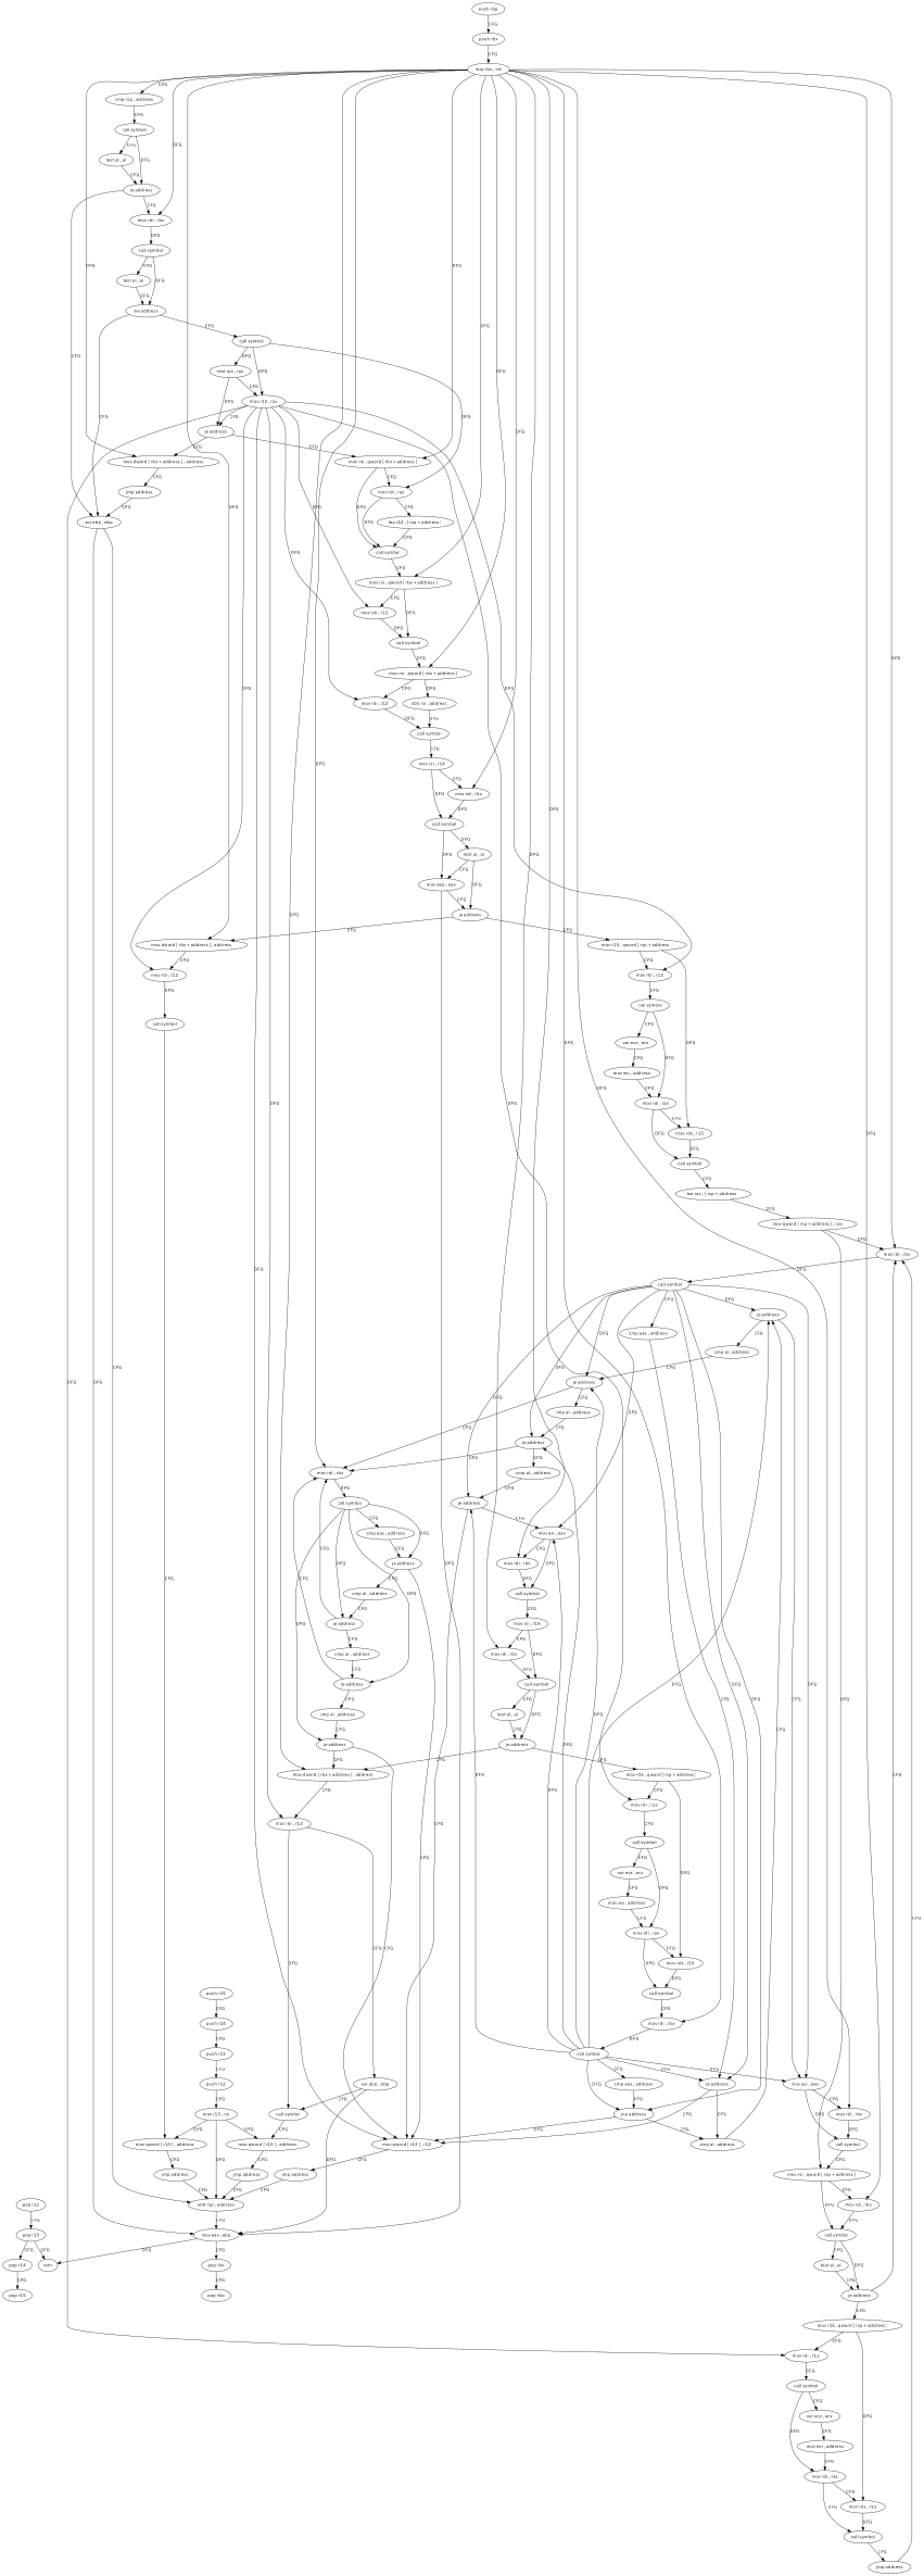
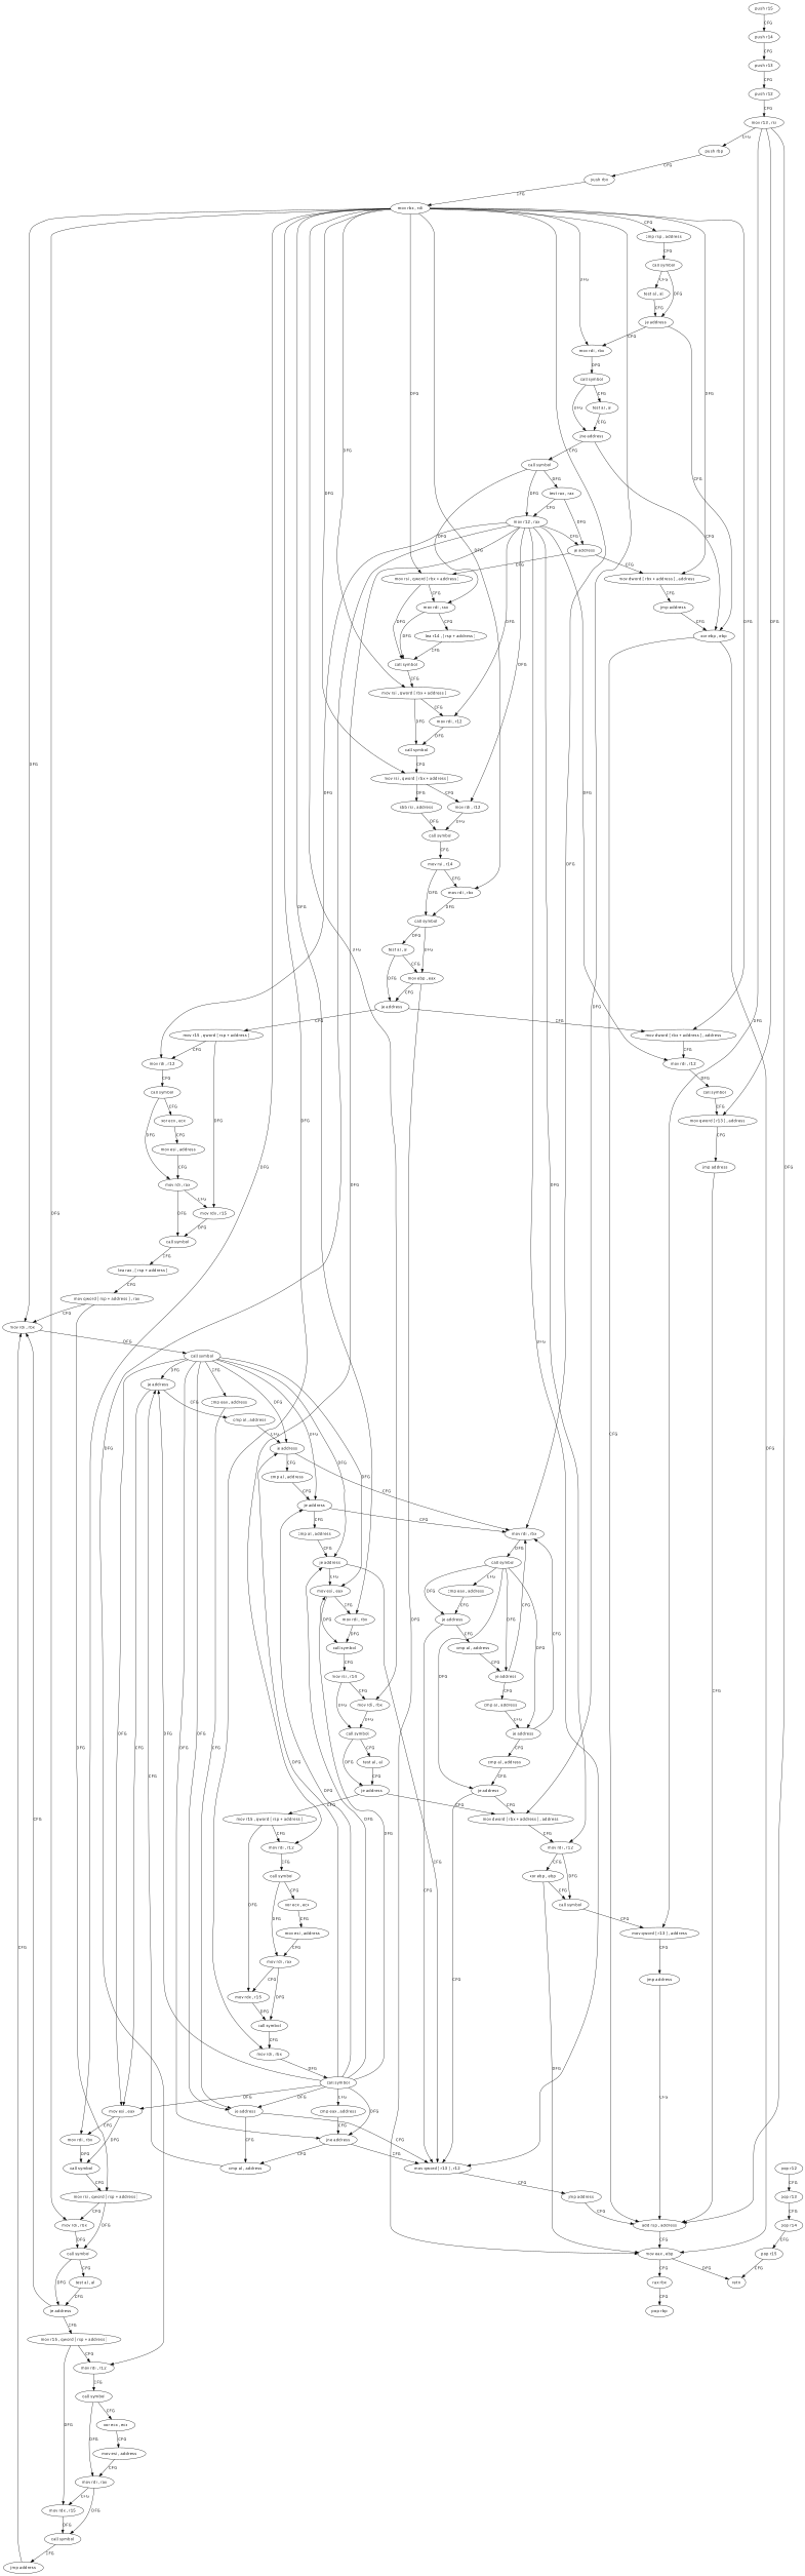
  digraph {
    fontname="IBM Plex Sans"
    node [fontname="IBM Plex Sans"]
    edge [fontname="IBM Plex Sans"]
    n1 [label="push r15"]
    n2 [label="push r14"]
    n3 [label="push r13"]
    n4 [label="push r12"]
    n5 [label="mov r13 , rsi"]
    n6 [label="push rbp"]
    n7 [label="mov qword [ r13 ] , address"]
    n8 [label="mov qword [ r13 ] , address"]
    n9 [label="add rsp , address"]
    n10 [label="push rbx"]
    n11 [label="jmp address"]
    n12 [label="mov qword [ r13 ] , r12"]
    n13 [label="jmp address"]
    n14 [label="jmp address"]
    n15 [label="mov rbx , rdi"]
    n16 [label="cmp rsp , address"]
    n17 [label="mov rdi , rbx"]
    n18 [label="mov dword [ rbx + address ] , address"]
    n19 [label="mov rsi , qword [ rbx + address ]"]
    n20 [label="mov rsi , qword [ rbx + address ]"]
    n21 [label="mov rsi , qword [ rbx + address ]"]
    n22 [label="mov rdi , rbx"]
    n23 [label="mov dword [ rbx + address ] , address"]
    n24 [label="mov rdi , rbx"]
    n25 [label="mov rdi , rbx"]
    n26 [label="mov rdi , rbx"]
    n27 [label="mov rdi , rbx"]
    n28 [label="mov rdi , rbx"]
    n29 [label="mov rdi , rbx"]
    n30 [label="mov dword [ rbx + address ] , address"]
    n31 [label="mov rdi , rbx"]
    n32 [label="call symbol"]
    n33 [label="call symbol"]
    n34 [label="jmp address"]
    n35 [label="mov rdi , rax"]
    n36 [label="call symbol"]
    n37 [label="mov rdi , r12"]
    n38 [label="call symbol"]
    n39 [label="mov rdi , r12"]
    n40 [label="sbb rsi , address"]
    n41 [label="call symbol"]
    n42 [label="mov rdi , r12"]
    n43 [label="call symbol"]
    n44 [label="call symbol"]
    n45 [label="call symbol"]
    n46 [label="call symbol"]
    n47 [label="call symbol"]
    n48 [label="call symbol"]
    n49 [label="mov rdi , r12"]
    n50 [label="call symbol"]
    n51 [label="test al , al"]
    n52 [label="je address"]
    n53 [label="xor ebp , ebp"]
    n54 [label="mov eax , ebp"]
    n55 [label="test al , al"]
    n56 [label="jne address"]
-   n57 [label="pop rbx"]
+   n57 [label="rax rbx"]
    n58 [label=retn]
    n59 [label="call symbol"]
    n60 [label="test rax , rax"]
    n61 [label="mov r12 , rax"]
    n62 [label="je address"]
    n63 [label="mov rdi , r12"]
    n64 [label="mov rdi , r12"]
    n65 [label="mov rdi , r12"]
    n66 [label="lea r14 , [ rsp + address ]"]
    n67 [label="call symbol"]
    n68 [label="call symbol"]
    n69 [label="call symbol"]
    n70 [label="call symbol"]
    n71 [label="xor ebp , ebp"]
    n72 [label="call symbol"]
    n73 [label="call symbol"]
    n74 [label="mov rsi , r14"]
    n75 [label="test al , al"]
    n76 [label="mov ebp , eax"]
    n77 [label="je address"]
    n78 [label="mov r15 , qword [ rsp + address ]"]
    n79 [label="mov rdx , r15"]
    n80 [label="call symbol"]
    n81 [label="xor ecx , ecx"]
    n82 [label="mov rdi , rax"]
    n83 [label="mov esi , address"]
    n84 [label="lea rax , [ rsp + address ]"]
    n85 [label="mov qword [ rsp + address ] , rax"]
    n86 [label="mov rsi , qword [ rsp + address ]"]
    n87 [label="je address"]
    n88 [label="mov esi , eax"]
    n89 [label="je address"]
    n90 [label="je address"]
    n91 [label="cmp eax , address"]
    n92 [label="je address"]
    n93 [label="je address"]
    n94 [label="mov esi , eax"]
    n95 [label="jne address"]
    n96 [label="pop rbp"]
    n97 [label="pop r12"]
    n98 [label="pop r13"]
    n99 [label="pop r14"]
    n100 [label="pop r15"]
    n101 [label="cmp al , address"]
    n102 [label="cmp al , address"]
    n103 [label="cmp al , address"]
    n104 [label="test al , al"]
    n105 [label="je address"]
    n106 [label="mov r15 , qword [ rsp + address ]"]
    n107 [label="mov rdx , r15"]
    n108 [label="call symbol"]
    n109 [label="cmp eax , address"]
    n110 [label="je address"]
    n111 [label="je address"]
    n112 [label="je address"]
    n113 [label="je address"]
    n114 [label="cmp al , address"]
    n115 [label="xor ecx , ecx"]
    n116 [label="mov rdi , rax"]
    n117 [label="mov esi , address"]
    n118 [label="jmp address"]
    n119 [label="cmp al , address"]
    n120 [label="cmp al , address"]
    n121 [label="cmp al , address"]
    n122 [label="mov rsi , r14"]
    n123 [label="test al , al"]
    n124 [label="je address"]
    n125 [label="mov r15 , qword [ rsp + address ]"]
    n126 [label="mov rdx , r15"]
    n127 [label="call symbol"]
    n128 [label="xor ecx , ecx"]
    n129 [label="mov rdi , rax"]
    n130 [label="mov esi , address"]
    n131 [label="cmp eax , address"]
    n1 -> n2 [label=CFG]
    n2 -> n3 [label=CFG]
    n3 -> n4 [label=CFG]
    n4 -> n5 [label=CFG]
+   n5 -> n6 [label=CFG]
    n5 -> n7 [label=DFG]
    n5 -> n8 [label=DFG]
    n5 -> n9 [label=DFG]
    n6 -> n10 [label=CFG]
    n7 -> n11 [label=CFG]
    n8 -> n14 [label=CFG]
    n9 -> n54 [label=CFG]
    n10 -> n15 [label=CFG]
    n11 -> n9 [label=CFG]
    n12 -> n13 [label=CFG]
    n13 -> n9 [label=CFG]
    n14 -> n9 [label=CFG]
    n15 -> n16 [label=CFG]
    n15 -> n17 [label=DFG]
    n15 -> n18 [label=DFG]
    n15 -> n19 [label=DFG]
    n15 -> n20 [label=DFG]
    n15 -> n21 [label=DFG]
    n15 -> n22 [label=DFG]
    n15 -> n23 [label=DFG]
    n15 -> n24 [label=DFG]
    n15 -> n25 [label=DFG]
    n15 -> n26 [label=DFG]
    n15 -> n27 [label=DFG]
    n15 -> n28 [label=DFG]
    n15 -> n29 [label=DFG]
    n15 -> n30 [label=DFG]
    n15 -> n31 [label=DFG]
    n16 -> n32 [label=CFG]
    n17 -> n33 [label=DFG]
    n18 -> n34 [label=CFG]
    n19 -> n35 [label=CFG]
    n19 -> n36 [label=DFG]
    n20 -> n37 [label=CFG]
    n20 -> n38 [label=DFG]
    n21 -> n39 [label=CFG]
    n21 -> n40 [label=DFG]
    n22 -> n41 [label=DFG]
    n23 -> n42 [label=CFG]
    n24 -> n43 [label=DFG]
    n25 -> n44 [label=DFG]
    n26 -> n45 [label=DFG]
    n27 -> n46 [label=DFG]
    n28 -> n47 [label=DFG]
    n29 -> n48 [label=DFG]
    n30 -> n49 [label=CFG]
    n31 -> n50 [label=DFG]
    n32 -> n51 [label=CFG]
    n32 -> n52 [label=DFG]
    n33 -> n55 [label=CFG]
    n33 -> n56 [label=DFG]
    n34 -> n53 [label=CFG]
    n35 -> n36 [label=DFG]
    n35 -> n66 [label=CFG]
    n36 -> n20 [label=CFG]
    n37 -> n38 [label=DFG]
    n38 -> n21 [label=CFG]
    n39 -> n67 [label=DFG]
    n40 -> n67 [label=DFG]
    n41 -> n75 [label=DFG]
    n41 -> n76 [label=DFG]
    n42 -> n68 [label=DFG]
    n43 -> n87 [label=DFG]
    n43 -> n88 [label=DFG]
    n43 -> n89 [label=DFG]
    n43 -> n90 [label=DFG]
    n43 -> n91 [label=CFG]
    n43 -> n92 [label=DFG]
    n43 -> n93 [label=DFG]
    n43 -> n94 [label=DFG]
    n43 -> n95 [label=DFG]
    n44 -> n86 [label=CFG]
    n45 -> n104 [label=CFG]
    n45 -> n105 [label=DFG]
    n46 -> n109 [label=CFG]
    n46 -> n110 [label=DFG]
    n46 -> n111 [label=DFG]
    n46 -> n112 [label=DFG]
    n46 -> n113 [label=DFG]
    n47 -> n122 [label=CFG]
    n48 -> n123 [label=CFG]
    n48 -> n124 [label=DFG]
    n49 -> n71 [label=CFG]
    n49 -> n72 [label=DFG]
    n50 -> n87 [label=DFG]
    n50 -> n88 [label=DFG]
    n50 -> n89 [label=DFG]
    n50 -> n90 [label=DFG]
    n50 -> n92 [label=DFG]
    n50 -> n93 [label=DFG]
    n50 -> n94 [label=DFG]
    n50 -> n95 [label=DFG]
    n50 -> n131 [label=CFG]
    n51 -> n52 [label=CFG]
    n52 -> n17 [label=CFG]
    n52 -> n53 [label=CFG]
    n53 -> n9 [label=CFG]
    n53 -> n54 [label=DFG]
    n54 -> n57 [label=CFG]
    n54 -> n58 [label=DFG]
    n55 -> n56 [label=CFG]
    n56 -> n53 [label=CFG]
    n56 -> n59 [label=CFG]
    n57 -> n96 [label=CFG]
    n59 -> n35 [label=DFG]
    n59 -> n60 [label=DFG]
    n59 -> n61 [label=DFG]
    n60 -> n61 [label=CFG]
    n60 -> n62 [label=DFG]
    n61 -> n12 [label=DFG]
    n61 -> n37 [label=DFG]
    n61 -> n39 [label=DFG]
    n61 -> n42 [label=DFG]
    n61 -> n49 [label=DFG]
    n61 -> n62 [label=CFG]
    n61 -> n63 [label=DFG]
    n61 -> n64 [label=DFG]
    n61 -> n65 [label=DFG]
    n62 -> n18 [label=CFG]
    n62 -> n19 [label=CFG]
    n63 -> n69 [label=CFG]
    n64 -> n70 [label=CFG]
    n65 -> n73 [label=CFG]
    n66 -> n36 [label=CFG]
    n67 -> n74 [label=CFG]
    n68 -> n7 [label=CFG]
    n69 -> n81 [label=CFG]
    n69 -> n82 [label=DFG]
    n70 -> n115 [label=CFG]
    n70 -> n116 [label=DFG]
    n71 -> n54 [label=DFG]
    n71 -> n72 [label=CFG]
    n72 -> n8 [label=CFG]
    n73 -> n128 [label=CFG]
    n73 -> n129 [label=DFG]
    n74 -> n22 [label=CFG]
    n74 -> n41 [label=DFG]
    n75 -> n76 [label=CFG]
    n75 -> n77 [label=DFG]
    n76 -> n54 [label=DFG]
    n76 -> n77 [label=CFG]
    n77 -> n23 [label=CFG]
    n77 -> n78 [label=CFG]
    n78 -> n63 [label=CFG]
    n78 -> n79 [label=DFG]
    n79 -> n80 [label=DFG]
    n80 -> n84 [label=CFG]
    n81 -> n83 [label=CFG]
    n82 -> n79 [label=CFG]
    n82 -> n80 [label=DFG]
    n83 -> n82 [label=CFG]
    n84 -> n85 [label=CFG]
    n85 -> n24 [label=CFG]
    n85 -> n86 [label=DFG]
    n86 -> n26 [label=CFG]
    n86 -> n45 [label=DFG]
    n87 -> n88 [label=CFG]
    n87 -> n102 [label=CFG]
    n88 -> n25 [label=CFG]
    n88 -> n44 [label=DFG]
    n89 -> n27 [label=CFG]
    n89 -> n103 [label=CFG]
    n90 -> n27 [label=CFG]
    n90 -> n114 [label=CFG]
    n91 -> n92 [label=CFG]
    n92 -> n12 [label=CFG]
    n92 -> n101 [label=CFG]
    n93 -> n12 [label=CFG]
    n93 -> n94 [label=CFG]
    n94 -> n28 [label=CFG]
    n94 -> n47 [label=DFG]
    n95 -> n12 [label=CFG]
    n95 -> n101 [label=CFG]
    n97 -> n98 [label=CFG]
    n98 -> n99 [label=CFG]
    n99 -> n100 [label=CFG]
-   n98 -> n58 [label=CFG]
+   n100 -> n58 [label=CFG]
    n101 -> n87 [label=CFG]
    n102 -> n89 [label=CFG]
    n103 -> n90 [label=CFG]
    n104 -> n105 [label=CFG]
    n105 -> n24 [label=CFG]
    n105 -> n106 [label=CFG]
    n106 -> n64 [label=CFG]
    n106 -> n107 [label=DFG]
    n107 -> n108 [label=DFG]
    n108 -> n118 [label=CFG]
    n109 -> n110 [label=CFG]
    n110 -> n12 [label=CFG]
    n110 -> n119 [label=CFG]
    n111 -> n27 [label=CFG]
    n111 -> n120 [label=CFG]
    n112 -> n27 [label=CFG]
    n112 -> n121 [label=CFG]
    n113 -> n12 [label=CFG]
    n113 -> n30 [label=CFG]
    n114 -> n93 [label=CFG]
    n115 -> n117 [label=CFG]
    n116 -> n107 [label=CFG]
    n116 -> n108 [label=DFG]
    n117 -> n116 [label=CFG]
    n118 -> n24 [label=CFG]
    n119 -> n111 [label=CFG]
    n120 -> n112 [label=CFG]
    n121 -> n113 [label=CFG]
    n122 -> n29 [label=CFG]
    n122 -> n48 [label=DFG]
    n123 -> n124 [label=CFG]
    n124 -> n30 [label=CFG]
    n124 -> n125 [label=CFG]
    n125 -> n65 [label=CFG]
    n125 -> n126 [label=DFG]
    n126 -> n127 [label=DFG]
    n127 -> n31 [label=CFG]
    n128 -> n130 [label=CFG]
    n129 -> n126 [label=CFG]
    n129 -> n127 [label=DFG]
    n130 -> n129 [label=CFG]
    n131 -> n95 [label=CFG]
  }
